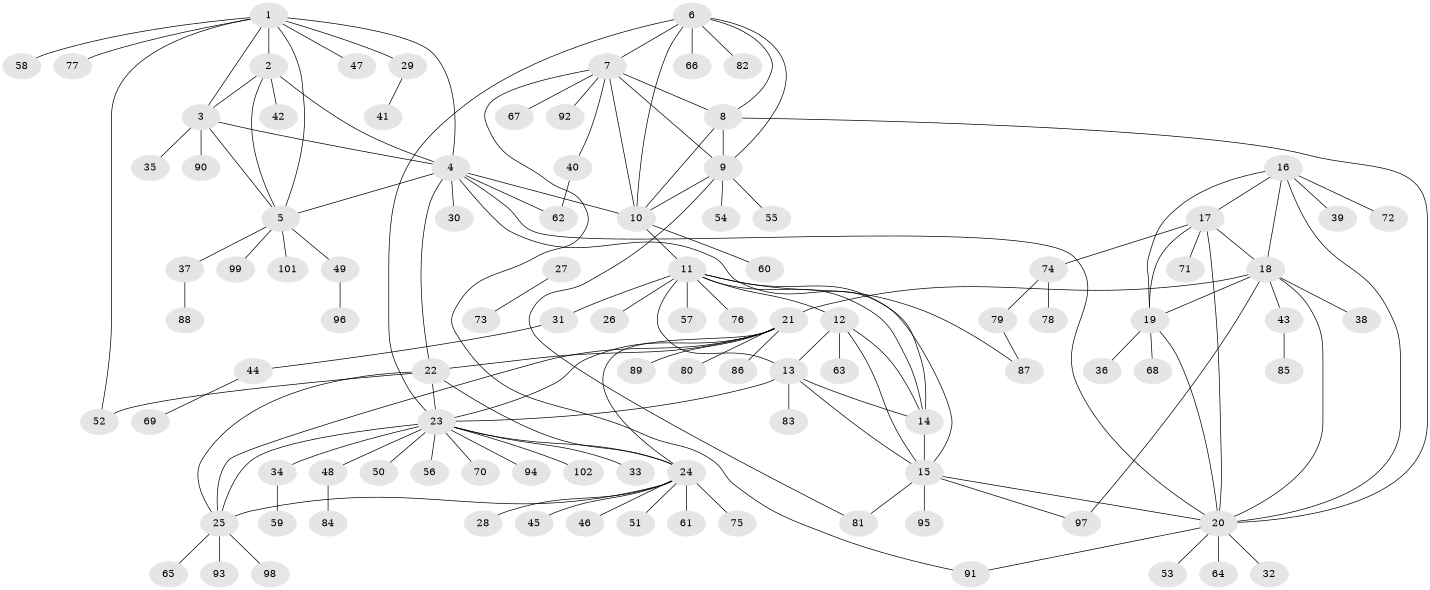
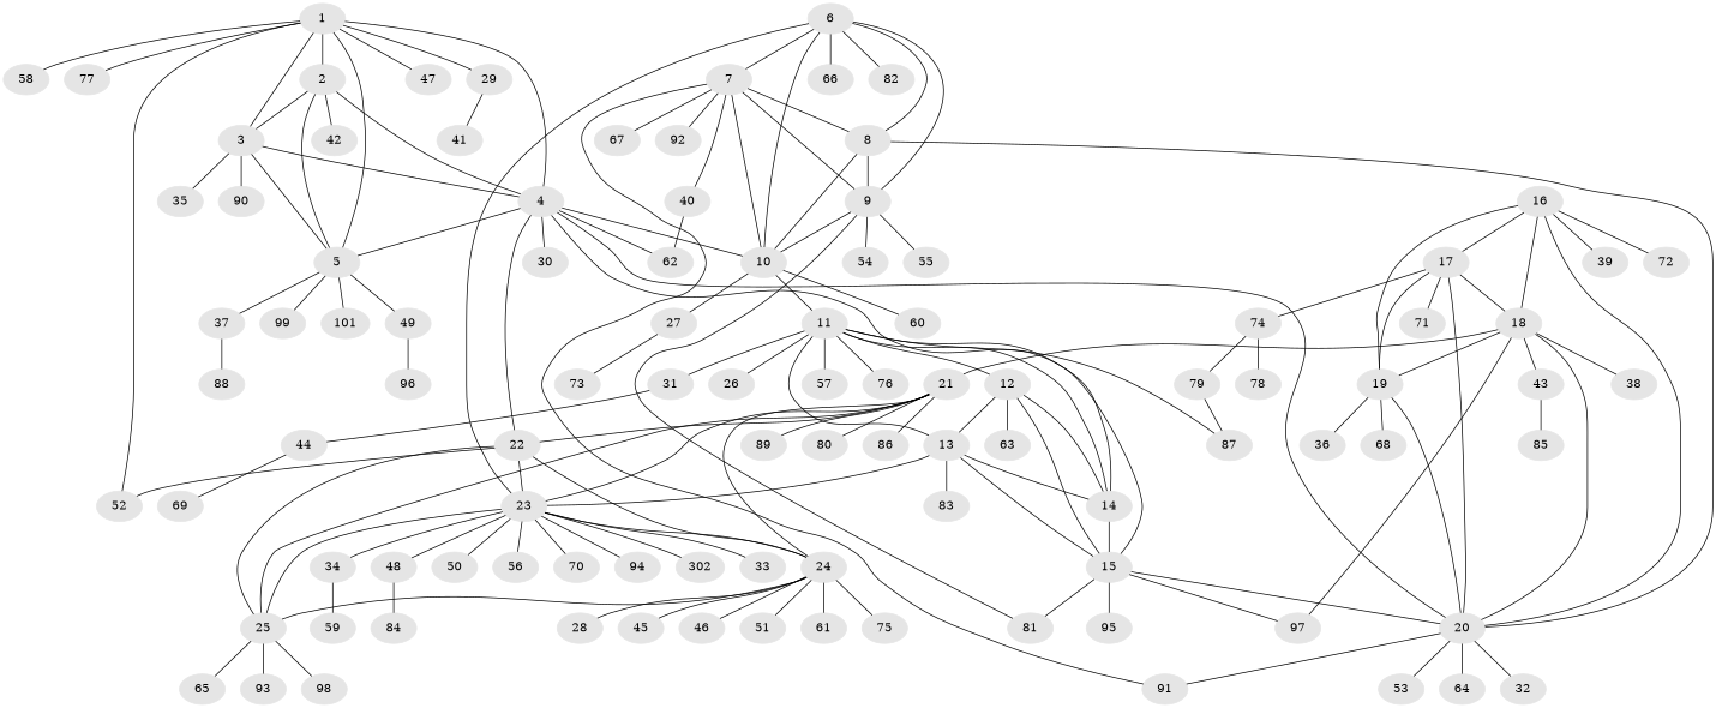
  graph {
    node [color=gray90 style=filled]
    1
    2
    3
    4
    5
    29
    47
    52
    58
    77
    42
    35
    90
    10
    20
    22
    30
    62
    14
    37
    49
    99
    101
    41
    11
    27
    60
    15
    81
    95
    97
    91
    32
    53
    64
    23
    24
    25
    88
    96
    6
    7
    8
    9
    66
    82
    40
    67
    92
    54
    55
    33
    34
    48
    50
    56
    70
    94
-   102
+   102 [label=302]
    12
    13
    26
    31
    57
    76
    87
    73
    63
    83
    44
    16
    17
    18
    19
    39
    72
    71
    74
    21
    38
    43
    36
    68
    78
    79
    80
    86
    89
    85
    28
    45
    46
    51
    61
    75
    65
    93
    98
    59
    84
    69
    1 -- 2
    1 -- 3
    1 -- 4
    1 -- 5
    1 -- 29
    1 -- 47
    1 -- 52
    1 -- 58
    1 -- 77
    2 -- 3
    2 -- 4
    2 -- 5
    2 -- 42
    3 -- 4
    3 -- 5
    3 -- 35
    3 -- 90
    4 -- 5
    4 -- 10
    4 -- 20
    4 -- 22
    4 -- 30
    4 -- 62
    4 -- 14
    5 -- 37
    5 -- 49
    5 -- 99
    5 -- 101
    29 -- 41
    10 -- 11
+   10 -- 27
    10 -- 60
    20 -- 91
    20 -- 32
    20 -- 53
    20 -- 64
    22 -- 52
    22 -- 23
    22 -- 24
    22 -- 25
    14 -- 15
    37 -- 88
    49 -- 96
    11 -- 14
    11 -- 15
    11 -- 12
    11 -- 13
    11 -- 26
    11 -- 31
    11 -- 57
    11 -- 76
    11 -- 87
    27 -- 73
    15 -- 20
    15 -- 81
    15 -- 95
    15 -- 97
    23 -- 24
    23 -- 25
    23 -- 33
    23 -- 34
    23 -- 48
    23 -- 50
    23 -- 56
    23 -- 70
    23 -- 94
    23 -- 102
    24 -- 25
    24 -- 28
    24 -- 45
    24 -- 46
    24 -- 51
    24 -- 61
    24 -- 75
    25 -- 65
    25 -- 93
    25 -- 98
    6 -- 10
    6 -- 23
    6 -- 7
    6 -- 8
    6 -- 9
    6 -- 66
    6 -- 82
    7 -- 10
    7 -- 91
    7 -- 8
    7 -- 9
    7 -- 40
    7 -- 67
    7 -- 92
    8 -- 10
    8 -- 20
    8 -- 9
    9 -- 10
    9 -- 81
    9 -- 54
    9 -- 55
    40 -- 62
    34 -- 59
    48 -- 84
    12 -- 14
    12 -- 15
    12 -- 13
    12 -- 63
    13 -- 14
    13 -- 15
    13 -- 23
    13 -- 83
    31 -- 44
    44 -- 69
    16 -- 20
    16 -- 17
    16 -- 18
    16 -- 19
    16 -- 39
    16 -- 72
    17 -- 20
    17 -- 18
    17 -- 19
    17 -- 71
    17 -- 74
    18 -- 20
    18 -- 97
    18 -- 19
    18 -- 21
    18 -- 38
    18 -- 43
    19 -- 20
    19 -- 36
    19 -- 68
    74 -- 78
    74 -- 79
    21 -- 22
    21 -- 23
    21 -- 24
    21 -- 25
    21 -- 80
    21 -- 86
    21 -- 89
    43 -- 85
    79 -- 87
  }
